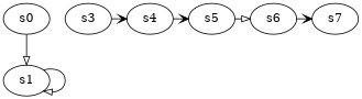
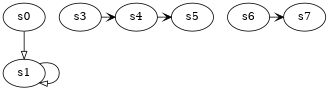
  digraph {
    fontname="DejaVu Serif"
    node [fontname="DejaVu Serif" player=1]
    edge [arrowhead=onormal fontname="DejaVu Serif"]
    s1
    s0 [player=0]
    s3
    s4 [player=0]
    s5
    s6 [player=0]
    s7
    s1 -> s1 [constraint="time % 4 == 0"]
    s0 -> s1
    s3 -> s4 [arrowhead=vee constraint="time == 0 || time == 3 || time == 12"]
    s4 -> s5 [arrowhead=vee constraint="time == 5 || time == 8 || time == 19"]
-   s5 -> s6 [constraint="time == 0 || time == 1 || time == 2 || time == 4 || time == 15"]
    s6 -> s7 [arrowhead=vee constraint="time % 3 == 0"]
  }
